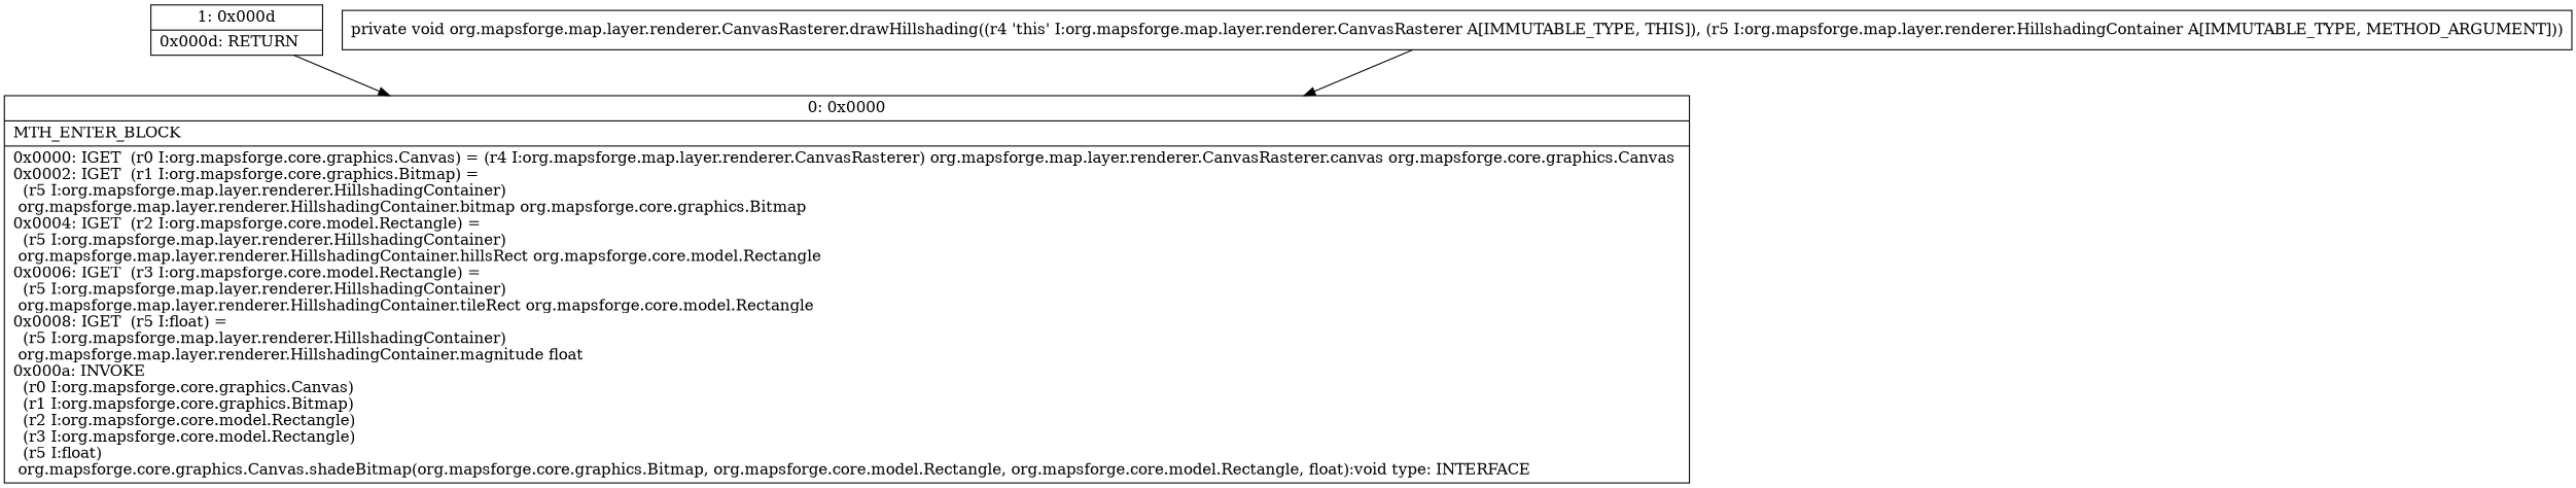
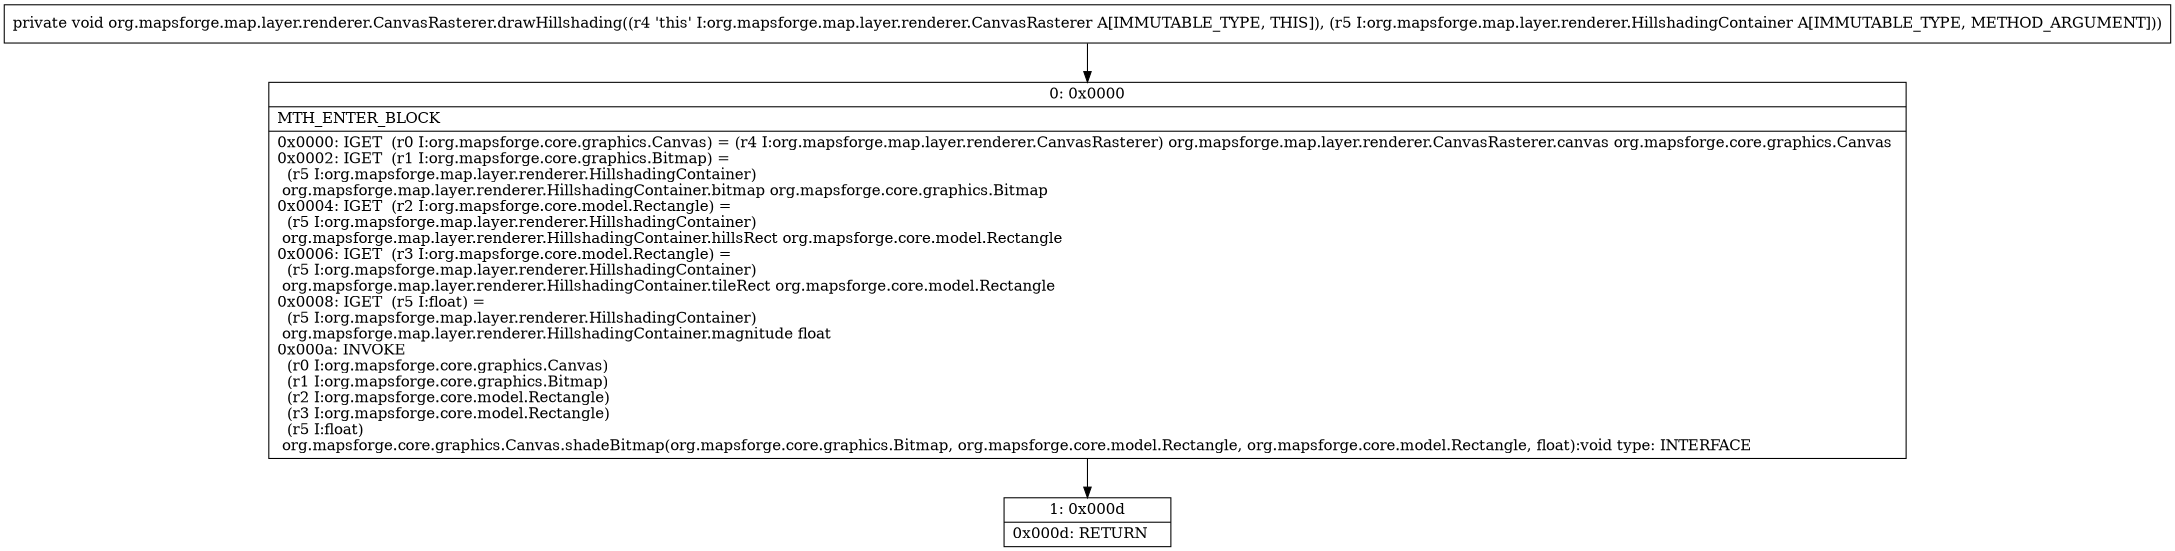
  digraph {
    node [shape=record]
    n1 [label="{0\:\ 0x0000|MTH_ENTER_BLOCK\l|0x0000: IGET  (r0 I:org.mapsforge.core.graphics.Canvas) = (r4 I:org.mapsforge.map.layer.renderer.CanvasRasterer) org.mapsforge.map.layer.renderer.CanvasRasterer.canvas org.mapsforge.core.graphics.Canvas \l0x0002: IGET  (r1 I:org.mapsforge.core.graphics.Bitmap) = \l  (r5 I:org.mapsforge.map.layer.renderer.HillshadingContainer)\l org.mapsforge.map.layer.renderer.HillshadingContainer.bitmap org.mapsforge.core.graphics.Bitmap \l0x0004: IGET  (r2 I:org.mapsforge.core.model.Rectangle) = \l  (r5 I:org.mapsforge.map.layer.renderer.HillshadingContainer)\l org.mapsforge.map.layer.renderer.HillshadingContainer.hillsRect org.mapsforge.core.model.Rectangle \l0x0006: IGET  (r3 I:org.mapsforge.core.model.Rectangle) = \l  (r5 I:org.mapsforge.map.layer.renderer.HillshadingContainer)\l org.mapsforge.map.layer.renderer.HillshadingContainer.tileRect org.mapsforge.core.model.Rectangle \l0x0008: IGET  (r5 I:float) = \l  (r5 I:org.mapsforge.map.layer.renderer.HillshadingContainer)\l org.mapsforge.map.layer.renderer.HillshadingContainer.magnitude float \l0x000a: INVOKE  \l  (r0 I:org.mapsforge.core.graphics.Canvas)\l  (r1 I:org.mapsforge.core.graphics.Bitmap)\l  (r2 I:org.mapsforge.core.model.Rectangle)\l  (r3 I:org.mapsforge.core.model.Rectangle)\l  (r5 I:float)\l org.mapsforge.core.graphics.Canvas.shadeBitmap(org.mapsforge.core.graphics.Bitmap, org.mapsforge.core.model.Rectangle, org.mapsforge.core.model.Rectangle, float):void type: INTERFACE \l}"]
    n2 [label="{1\:\ 0x000d|0x000d: RETURN   \l}"]
    n3 [label="{private void org.mapsforge.map.layer.renderer.CanvasRasterer.drawHillshading((r4 'this' I:org.mapsforge.map.layer.renderer.CanvasRasterer A[IMMUTABLE_TYPE, THIS]), (r5 I:org.mapsforge.map.layer.renderer.HillshadingContainer A[IMMUTABLE_TYPE, METHOD_ARGUMENT])) }"]
-   n2 -> n1
+   n1 -> n2
    n3 -> n1
  }
